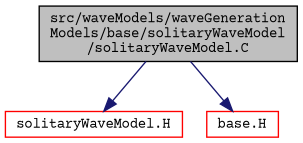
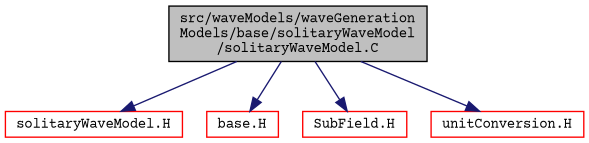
  digraph {
    fontname="Courier Prime"
    node [color=red fontname="Courier Prime" fontsize=10 shape=record]
    edge [color=midnightblue fontname="Courier Prime" fontsize=10 labelfontname=Helvetica labelfontsize=10 style=solid]
    n1 [color=black fillcolor=grey75 fontcolor=black height=0.2 label="src/waveModels/waveGeneration\lModels/base/solitaryWaveModel\l/solitaryWaveModel.C" style=filled width=0.4]
    n2 [height=0.2 label="solitaryWaveModel.H" width=0.4]
    n3 [height=0.2 label="base.H" width=0.4]
+   n4 [height=0.2 label="SubField.H" width=0.4]
+   n5 [height=0.2 label="unitConversion.H" width=0.4]
    n1 -> n2
    n1 -> n3
+   n1 -> n4
+   n1 -> n5
  }
